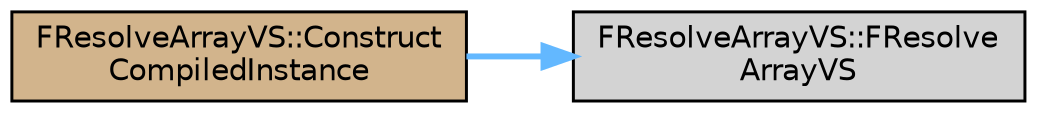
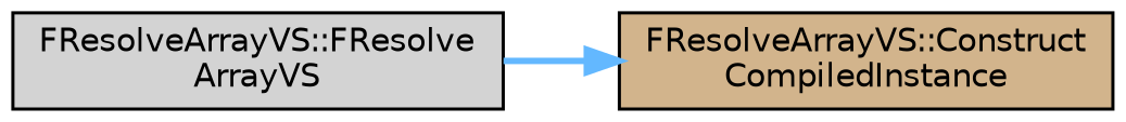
  digraph {
    rankdir=RL
    node [color=black fontname=Helvetica fontsize=10 shape=box style=filled]
    n1 [fillcolor=lightgrey fontcolor=black height=0.2 label="FResolveArrayVS::FResolve\lArrayVS" width=0.4]
    n2 [fillcolor=tan height=0.2 label="FResolveArrayVS::Construct\lCompiledInstance" width=0.4]
-   n1 -> n2 [color=steelblue1 dir=back fontname=Helvetica fontsize=10 labelfontname=Helvetica labelfontsize=10 style=bold]
+   n2 -> n1 [color=steelblue1 dir=back fontname=Helvetica fontsize=10 labelfontname=Helvetica labelfontsize=10 style=bold]
  }
